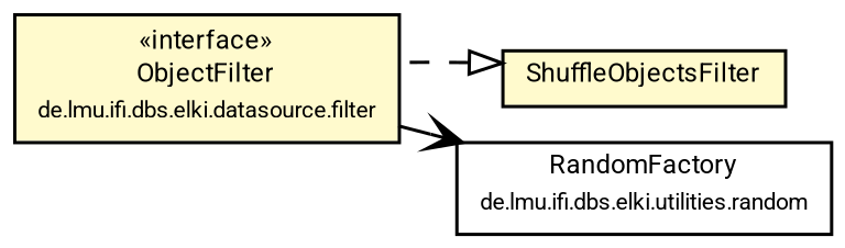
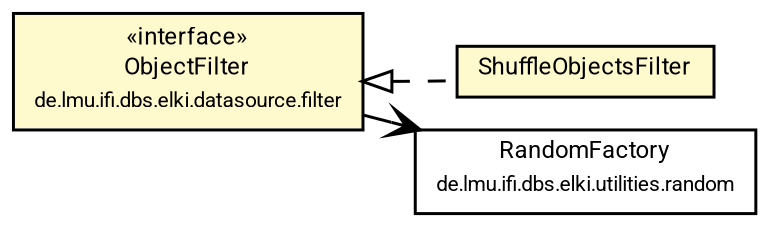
  digraph {
    nodesep=0.15
    rankdir=LR
    ranksep=0.25
    node [fontcolor=black fontname=Roboto fontsize=8 margin=0 shape=plaintext]
    edge [color=black fontname=Roboto fontsize=7 labelfontname=Roboto labelfontsize=7]
    n1 [height=0 label=<<table title="de.lmu.ifi.dbs.elki.datasource.filter.ObjectFilter" border="0" cellborder="1" cellspacing="0" cellpadding="2" bgcolor="LemonChiffon" href="../ObjectFilter.html" target="_parent"> 		<tr><td><table border="0" cellspacing="0" cellpadding="1"> 		<tr><td align="center" balign="center"> &#171;interface&#187; </td></tr> 		<tr><td align="center" balign="center"> <font face="Roboto">ObjectFilter</font> </td></tr> 		<tr><td align="center" balign="center"> <font face="Roboto" point-size="7.0">de.lmu.ifi.dbs.elki.datasource.filter</font> </td></tr> 		</table></td></tr> 		</table>> width=0]
    n2 [height=0 label=<<table title="de.lmu.ifi.dbs.elki.datasource.filter.selection.ShuffleObjectsFilter" border="0" cellborder="1" cellspacing="0" cellpadding="2" bgcolor="lemonChiffon" href="ShuffleObjectsFilter.html" target="_parent"> 		<tr><td><table border="0" cellspacing="0" cellpadding="1"> 		<tr><td align="center" balign="center"> <font face="Roboto">ShuffleObjectsFilter</font> </td></tr> 		</table></td></tr> 		</table>> width=0]
    n3 [height=0 label=<<table title="de.lmu.ifi.dbs.elki.utilities.random.RandomFactory" border="0" cellborder="1" cellspacing="0" cellpadding="2" href="../../../utilities/random/RandomFactory.html" target="_parent"> 		<tr><td><table border="0" cellspacing="0" cellpadding="1"> 		<tr><td align="center" balign="center"> <font face="Roboto">RandomFactory</font> </td></tr> 		<tr><td align="center" balign="center"> <font face="Roboto" point-size="7.0">de.lmu.ifi.dbs.elki.utilities.random</font> </td></tr> 		</table></td></tr> 		</table>> width=0]
-   n2 -> n1 [arrowtail=empty dir=back style=dashed weight=9]
+   n1 -> n2 [arrowtail=empty dir=back style=dashed weight=9]
    n1 -> n3 [arrowhead=open weight=1]
  }
